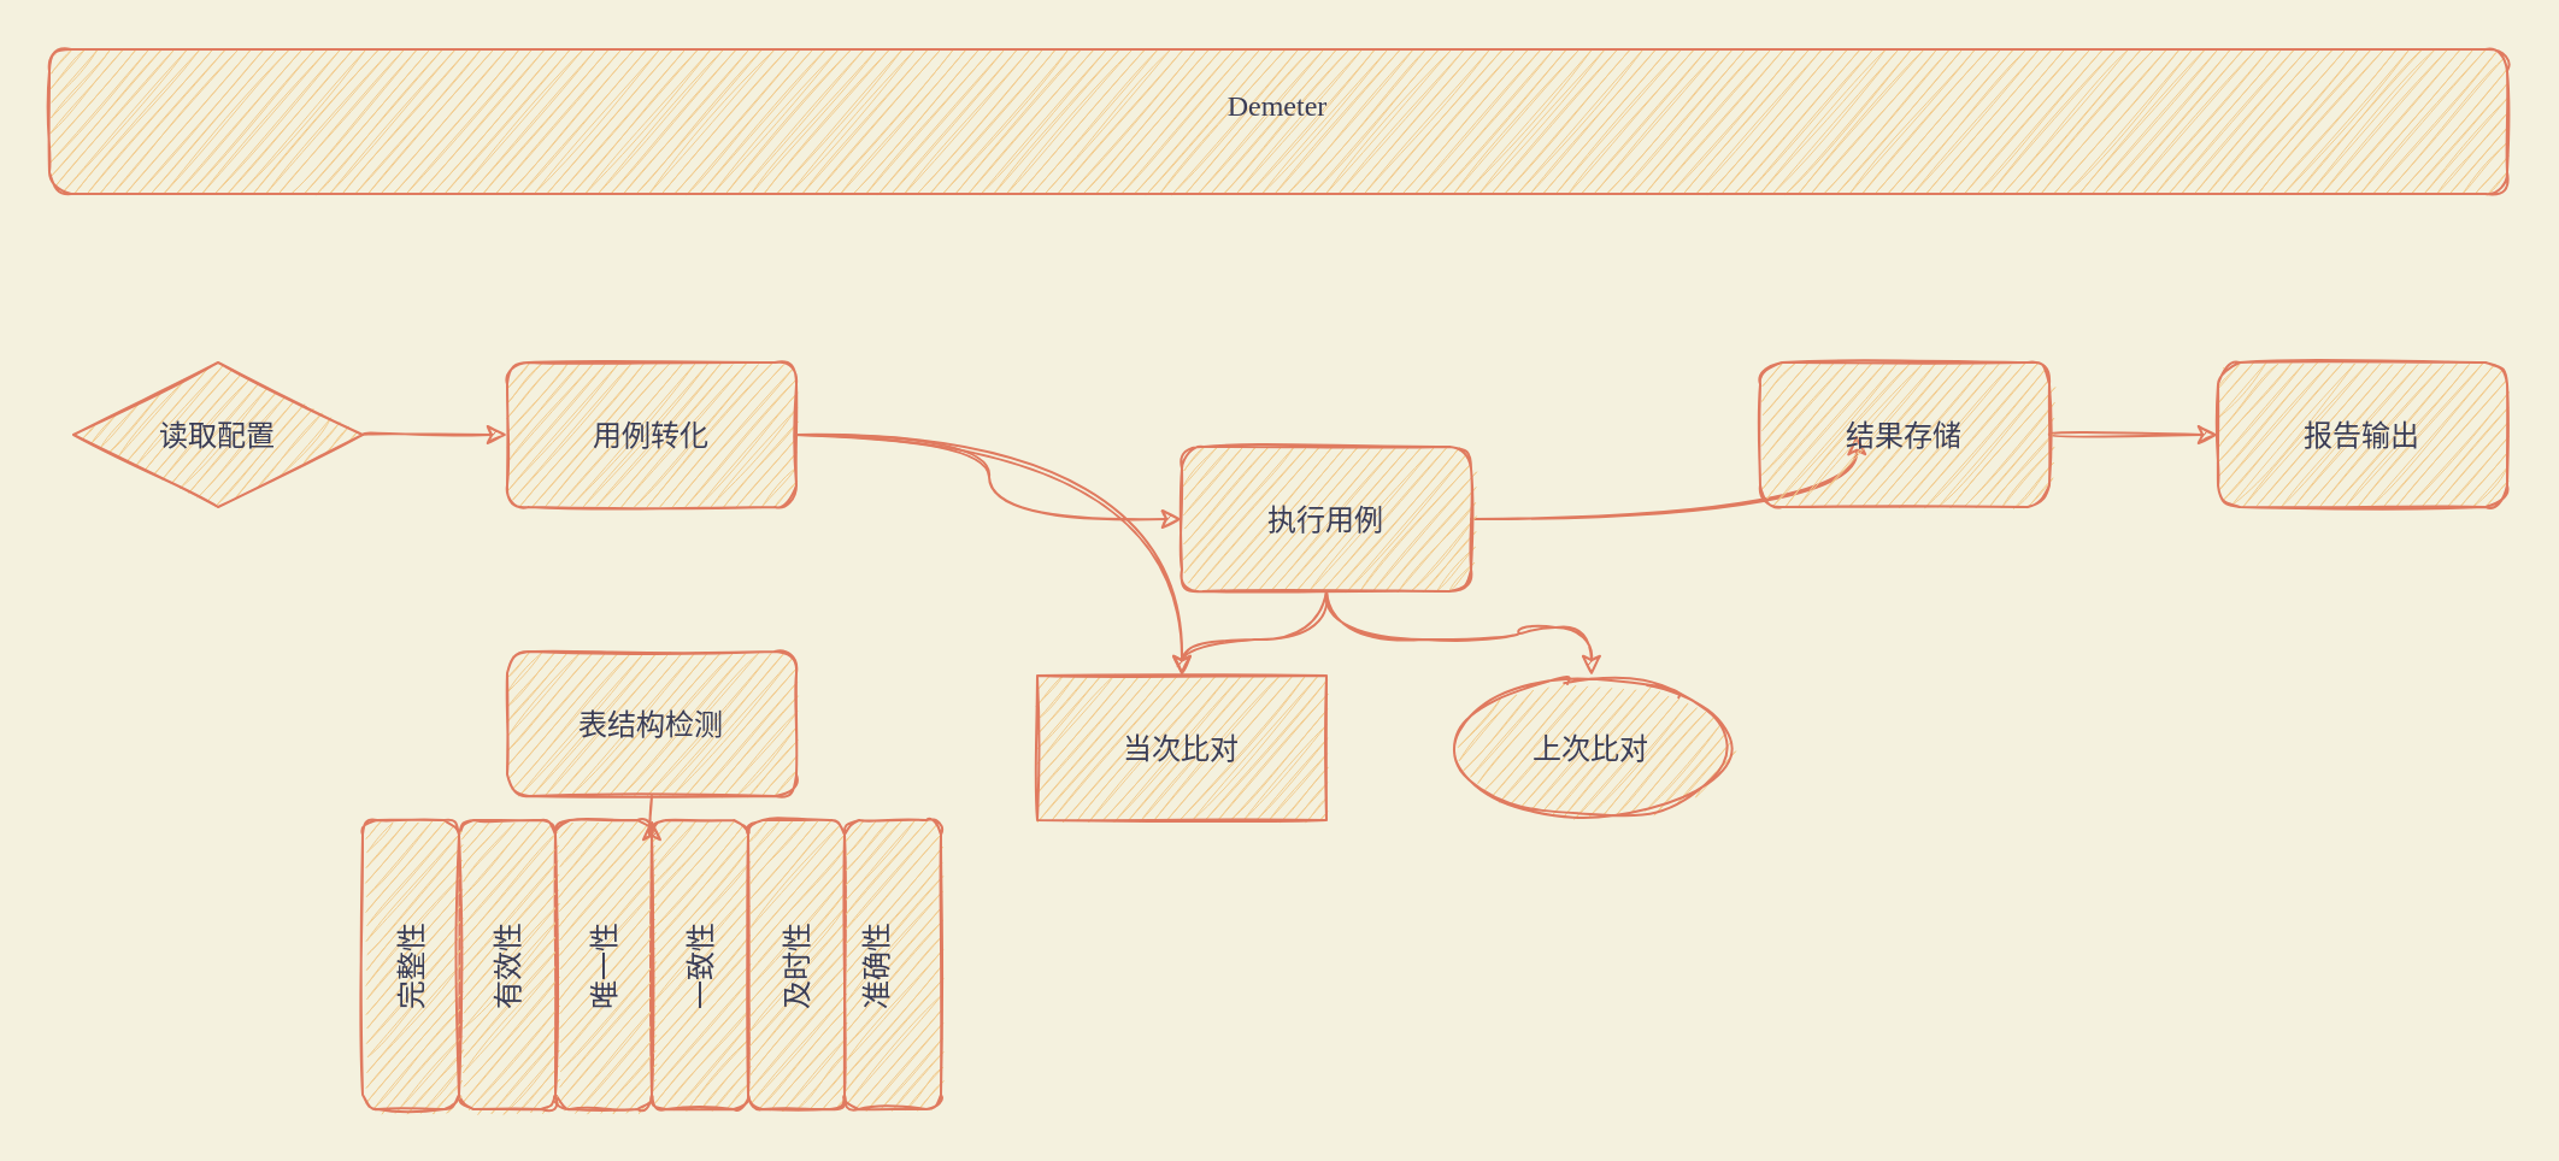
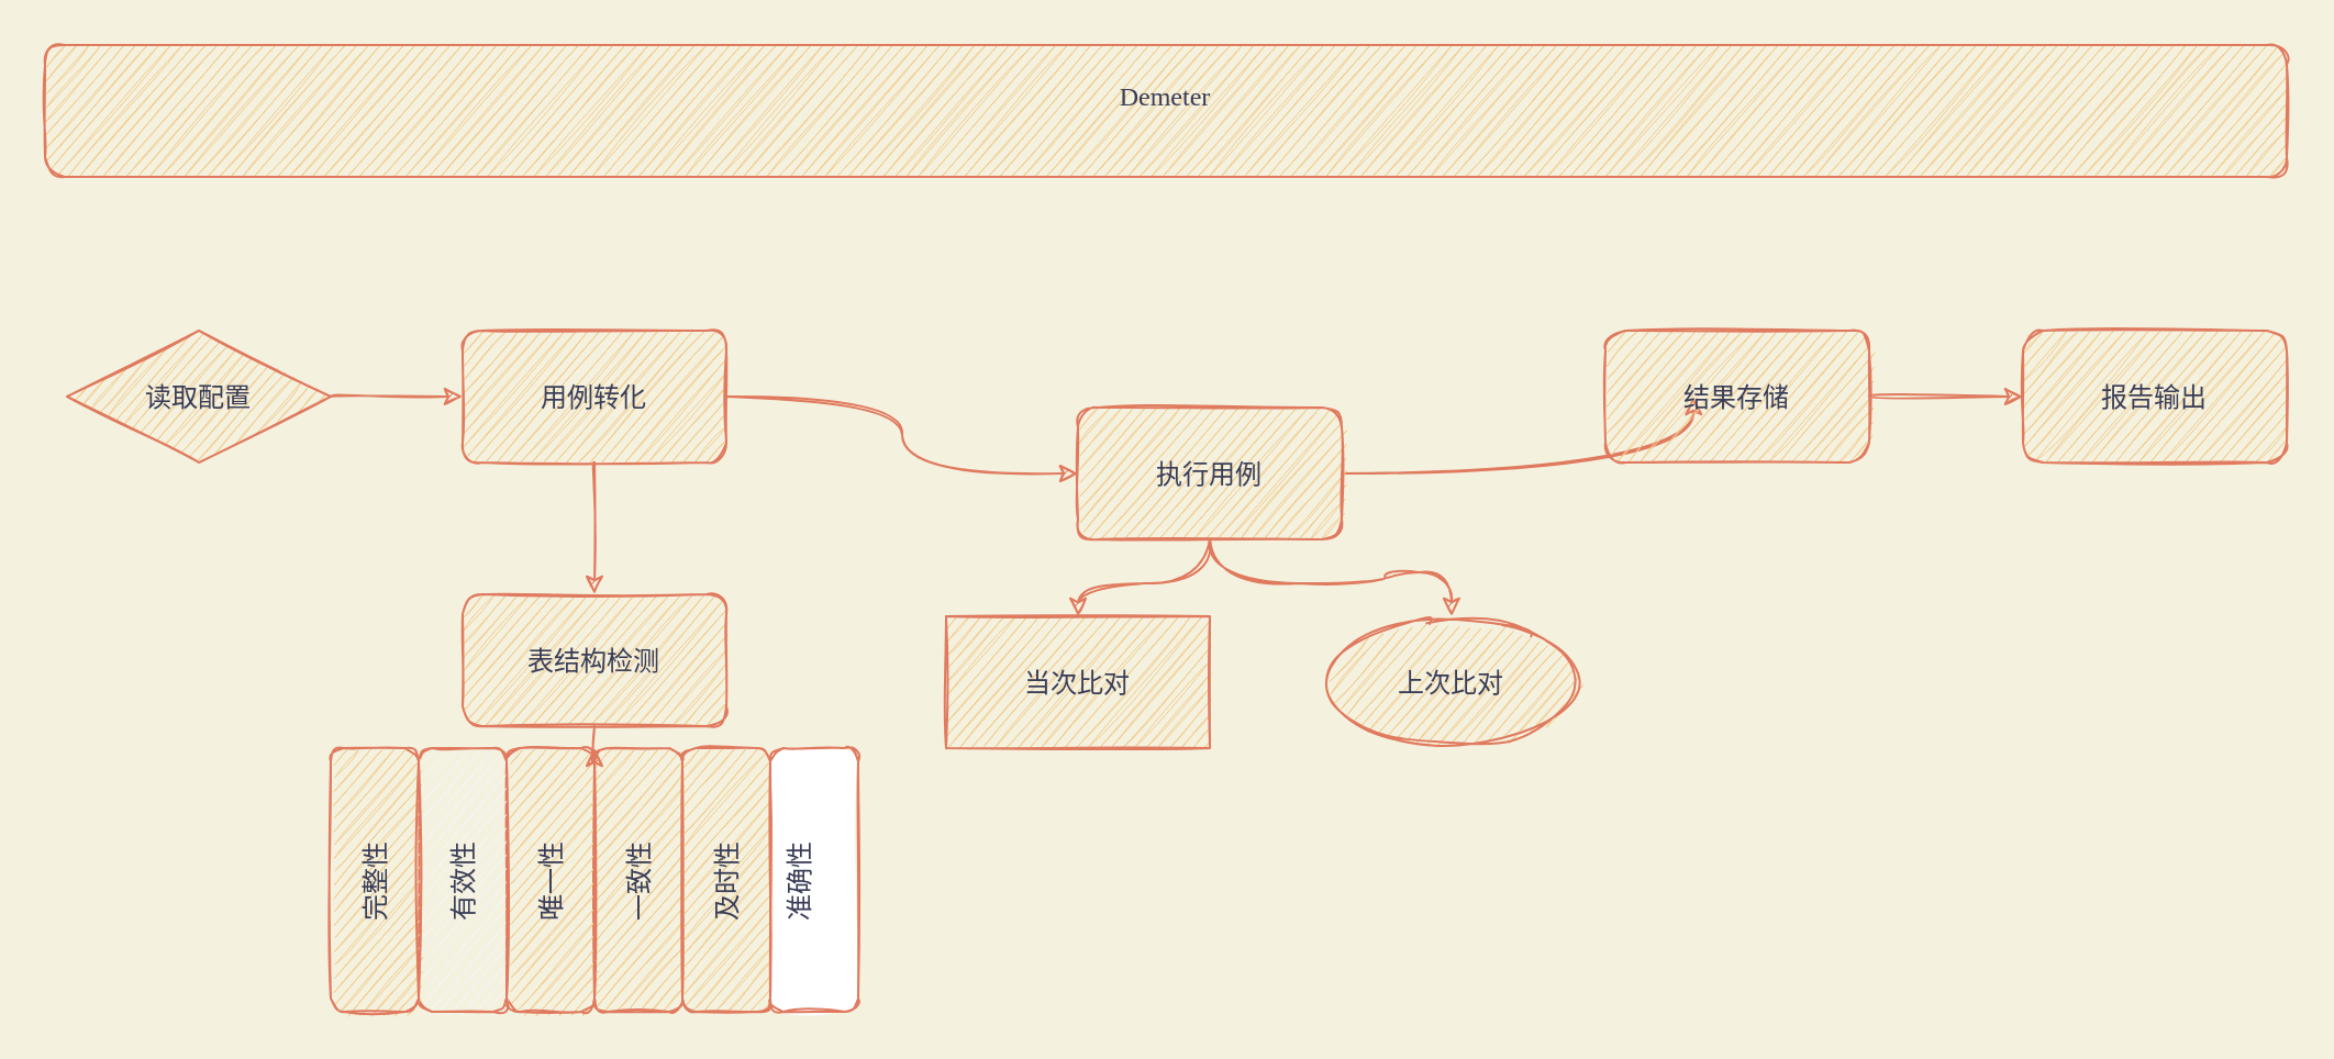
  <mxCell id="0" />
  <mxCell id="1" parent="0" />
  <mxCell id="2" value="Demeter&#10;" style="shadow=0;comic=0;labelBackgroundColor=none;strokeWidth=1;fontFamily=Comic Sans MS;fontSize=12;align=center;fillColor=#F2CC8F;strokeColor=#E07A5F;fontColor=#393C56;sketch=1;rounded=1;" parent="1" vertex="1"><mxGeometry x="20" y="20" width="1020" height="60" as="geometry" /></mxCell>
  <mxCell id="3" value="" style="edgeStyle=orthogonalEdgeStyle;orthogonalLoop=1;jettySize=auto;fontFamily=Comic Sans MS;labelBackgroundColor=#F4F1DE;strokeColor=#E07A5F;fontColor=#393C56;sketch=1;curved=1;" parent="1" source="5" target="9" edge="1"><mxGeometry relative="1" as="geometry" /></mxCell>
- <mxCell id="4" value="" style="edgeStyle=orthogonalEdgeStyle;curved=1;rounded=1;sketch=1;orthogonalLoop=1;jettySize=auto;html=1;fontFamily=Comic Sans MS;fontColor=#393C56;strokeColor=#E07A5F;fillColor=#F2CC8F;" edge="1" parent="1" source="5" target="10"><mxGeometry relative="1" as="geometry" /></mxCell>
+ <mxCell id="4" value="" style="edgeStyle=orthogonalEdgeStyle;curved=1;rounded=1;sketch=1;orthogonalLoop=1;jettySize=auto;html=1;fontFamily=Comic Sans MS;fontColor=#393C56;strokeColor=#E07A5F;fillColor=#F2CC8F;" edge="1" parent="1" source="5" target="24"><mxGeometry relative="1" as="geometry" /></mxCell>
  <mxCell id="5" value="用例转化" style="fontFamily=Comic Sans MS;fillColor=#F2CC8F;strokeColor=#E07A5F;fontColor=#393C56;sketch=1;rounded=1;" parent="1" vertex="1"><mxGeometry x="210" y="150" width="120" height="60" as="geometry" /></mxCell>
  <mxCell id="6" value="" style="edgeStyle=orthogonalEdgeStyle;orthogonalLoop=1;jettySize=auto;fontFamily=Comic Sans MS;labelBackgroundColor=#F4F1DE;strokeColor=#E07A5F;fontColor=#393C56;sketch=1;curved=1;" parent="1" source="9" target="10" edge="1"><mxGeometry relative="1" as="geometry" /></mxCell>
  <mxCell id="7" value="" style="edgeStyle=orthogonalEdgeStyle;orthogonalLoop=1;jettySize=auto;fontFamily=Comic Sans MS;labelBackgroundColor=#F4F1DE;strokeColor=#E07A5F;fontColor=#393C56;sketch=1;curved=1;" parent="1" source="9" target="11" edge="1"><mxGeometry relative="1" as="geometry" /></mxCell>
  <mxCell id="8" value="" style="edgeStyle=orthogonalEdgeStyle;orthogonalLoop=1;jettySize=auto;fontFamily=Comic Sans MS;labelBackgroundColor=#F4F1DE;strokeColor=#E07A5F;fontColor=#393C56;sketch=1;curved=1;" parent="1" source="9" edge="1"><mxGeometry relative="1" as="geometry"><mxPoint x="770" y="180" as="targetPoint" /></mxGeometry></mxCell>
  <mxCell id="9" value="执行用例" style="fontFamily=Comic Sans MS;fillColor=#F2CC8F;strokeColor=#E07A5F;fontColor=#393C56;sketch=1;rounded=1;" parent="1" vertex="1"><mxGeometry x="490" y="185" width="120" height="60" as="geometry" /></mxCell>
  <mxCell id="10" value="当次比对" style="fontFamily=Comic Sans MS;fillColor=#F2CC8F;strokeColor=#E07A5F;fontColor=#393C56;sketch=1;rounded=0;" parent="1" vertex="1"><mxGeometry x="430" y="280" width="120" height="60" as="geometry" /></mxCell>
  <mxCell id="11" value="上次比对" style="ellipse;fontFamily=Comic Sans MS;fillColor=#F2CC8F;strokeColor=#E07A5F;fontColor=#393C56;sketch=1;" parent="1" vertex="1"><mxGeometry x="600" y="280" width="120" height="60" as="geometry" /></mxCell>
  <mxCell id="12" value="" style="edgeStyle=orthogonalEdgeStyle;orthogonalLoop=1;jettySize=auto;fontFamily=Comic Sans MS;labelBackgroundColor=#F4F1DE;strokeColor=#E07A5F;fontColor=#393C56;sketch=1;curved=1;" parent="1" source="13" target="14" edge="1"><mxGeometry relative="1" as="geometry" /></mxCell>
  <mxCell id="13" value="结果存储" style="fontFamily=Comic Sans MS;fillColor=#F2CC8F;strokeColor=#E07A5F;fontColor=#393C56;sketch=1;rounded=1;" parent="1" vertex="1"><mxGeometry x="730" y="150" width="120" height="60" as="geometry" /></mxCell>
  <mxCell id="14" value="报告输出" style="fontFamily=Comic Sans MS;fillColor=#F2CC8F;strokeColor=#E07A5F;fontColor=#393C56;sketch=1;rounded=1;" parent="1" vertex="1"><mxGeometry x="920" y="150" width="120" height="60" as="geometry" /></mxCell>
  <mxCell id="15" value="" style="edgeStyle=orthogonalEdgeStyle;orthogonalLoop=1;jettySize=auto;fontFamily=Comic Sans MS;labelBackgroundColor=#F4F1DE;strokeColor=#E07A5F;fontColor=#393C56;sketch=1;curved=1;" parent="1" source="16" target="5" edge="1"><mxGeometry relative="1" as="geometry" /></mxCell>
  <mxCell id="16" value="读取配置" style="rhombus;fontFamily=Comic Sans MS;fillColor=#F2CC8F;strokeColor=#E07A5F;fontColor=#393C56;sketch=1;" parent="1" vertex="1"><mxGeometry x="30" y="150" width="120" height="60" as="geometry" /></mxCell>
  <mxCell id="17" value="一致性" style="fontFamily=Comic Sans MS;horizontal=0;fillColor=#F2CC8F;strokeColor=#E07A5F;fontColor=#393C56;sketch=1;rounded=1;" parent="1" vertex="1"><mxGeometry x="270" y="340" width="40" height="120" as="geometry" /></mxCell>
  <mxCell id="18" value="及时性" style="fontFamily=Comic Sans MS;horizontal=0;fillColor=#F2CC8F;strokeColor=#E07A5F;fontColor=#393C56;sketch=1;rounded=1;" parent="1" vertex="1"><mxGeometry x="310" y="340" width="40" height="120" as="geometry" /></mxCell>
- <mxCell id="19" value="准确性&#10;" style="fontFamily=Comic Sans MS;horizontal=0;fillColor=#F2CC8F;strokeColor=#E07A5F;fontColor=#393C56;sketch=1;rounded=1;" parent="1" vertex="1"><mxGeometry x="350" y="340" width="40" height="120" as="geometry" /></mxCell>
+ <mxCell id="19" value="准确性&#10;" style="fontFamily=Comic Sans MS;horizontal=0;fillColor=#ffffff;strokeColor=#E07A5F;fontColor=#393C56;sketch=1;rounded=1;" parent="1" vertex="1"><mxGeometry x="350" y="340" width="40" height="120" as="geometry" /></mxCell>
  <mxCell id="20" value="唯一性" style="fontFamily=Comic Sans MS;horizontal=0;fillColor=#F2CC8F;strokeColor=#E07A5F;fontColor=#393C56;sketch=1;rounded=1;" parent="1" vertex="1"><mxGeometry x="230" y="340" width="40" height="120" as="geometry" /></mxCell>
- <mxCell id="21" value="有效性" style="fontFamily=Comic Sans MS;horizontal=0;fillColor=#F2CC8F;strokeColor=#E07A5F;fontColor=#393C56;sketch=1;rounded=1;" parent="1" vertex="1"><mxGeometry x="190" y="340" width="40" height="120" as="geometry" /></mxCell>
+ <mxCell id="21" value="有效性" style="fontFamily=Comic Sans MS;horizontal=0;fillColor=#f5f5f5;strokeColor=#E07A5F;fontColor=#393C56;sketch=1;rounded=1;" parent="1" vertex="1"><mxGeometry x="190" y="340" width="40" height="120" as="geometry" /></mxCell>
  <mxCell id="22" value="完整性" style="fontFamily=Comic Sans MS;horizontal=0;fillColor=#F2CC8F;strokeColor=#E07A5F;fontColor=#393C56;sketch=1;rounded=1;" parent="1" vertex="1"><mxGeometry x="150" y="340" width="40" height="120" as="geometry" /></mxCell>
  <mxCell id="23" value="" style="edgeStyle=orthogonalEdgeStyle;curved=1;rounded=1;sketch=1;orthogonalLoop=1;jettySize=auto;html=1;fontFamily=Comic Sans MS;fontColor=#393C56;strokeColor=#E07A5F;fillColor=#F2CC8F;" edge="1" parent="1" source="24"><mxGeometry relative="1" as="geometry"><mxPoint x="270" y="340" as="targetPoint" /></mxGeometry></mxCell>
  <mxCell id="24" value="表结构检测" style="fontFamily=Comic Sans MS;fillColor=#F2CC8F;strokeColor=#E07A5F;fontColor=#393C56;sketch=1;rounded=1;" vertex="1" parent="1"><mxGeometry x="210" y="270" width="120" height="60" as="geometry" /></mxCell>
